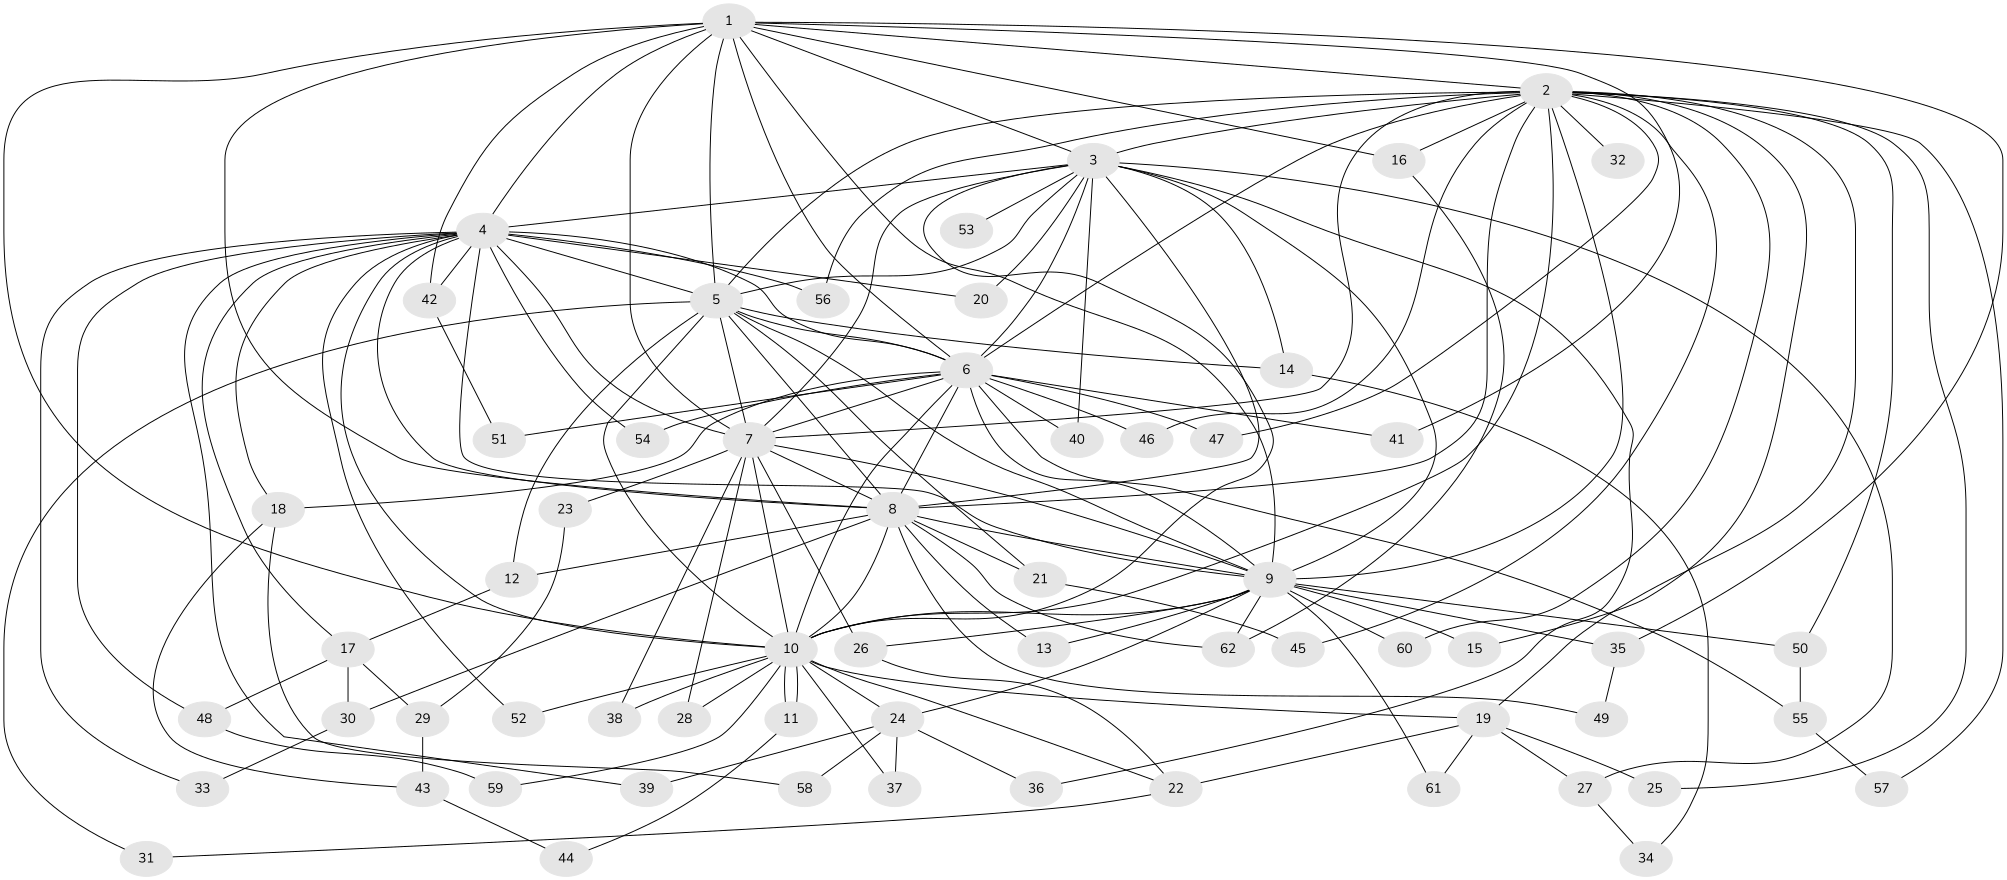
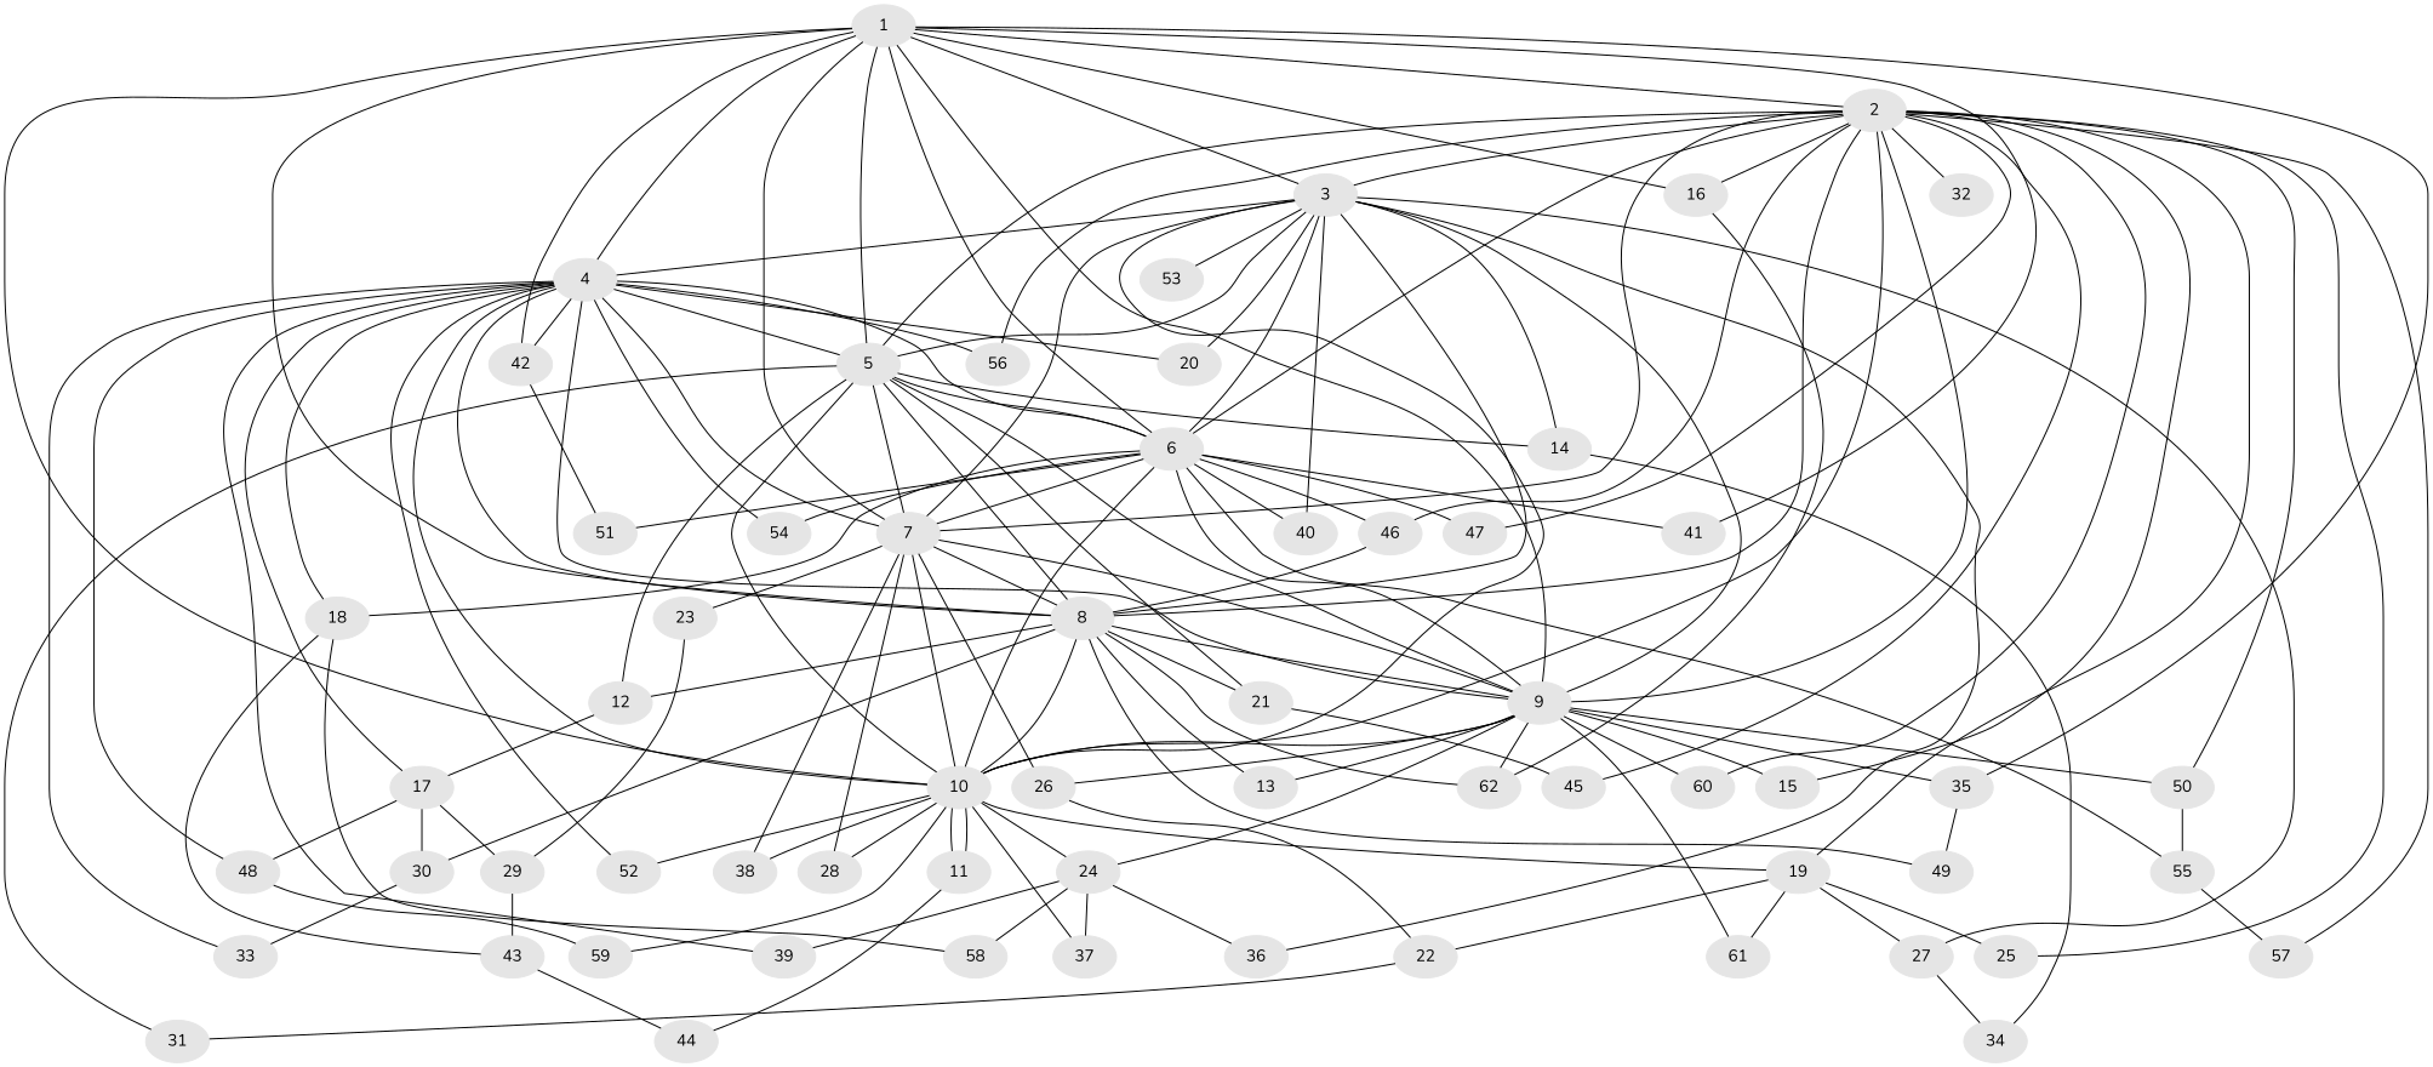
  graph {
    fontname=Nunito
    node [color=gray90 fontname=Nunito style=filled]
    edge [fontname=Nunito]
    1
    2
    3
    4
    5
    6
    7
    8
    9
    10
    16
    35
    41
    42
    15
    19
    25
    32
    45
    46
    47
    50
    56
    57
    60
    14
    20
    27
    36
    40
    53
    17
    18
    33
    39
    48
    52
    54
    12
    21
    31
    51
    55
    23
    26
    28
    38
    13
    30
    49
    62
    24
    61
    11
    22
    37
    59
    34
    29
    43
    58
    44
    1 -- 2
    1 -- 3
    1 -- 4
    1 -- 5
    1 -- 6
    1 -- 7
    1 -- 8
    1 -- 9
    1 -- 10
    1 -- 16
    1 -- 35
    1 -- 41
    1 -- 42
    2 -- 3
    2 -- 5
    2 -- 6
    2 -- 7
    2 -- 8
    2 -- 9
    2 -- 10
    2 -- 16
    2 -- 15
    2 -- 19
    2 -- 25
    2 -- 32
    2 -- 45
    2 -- 46
    2 -- 47
    2 -- 50
    2 -- 56
    2 -- 57
    2 -- 60
    3 -- 4
    3 -- 5
    3 -- 6
    3 -- 7
    3 -- 8
    3 -- 9
    3 -- 10
    3 -- 14
    3 -- 20
    3 -- 27
    3 -- 36
    3 -- 40
    3 -- 53
    4 -- 5
    4 -- 6
    4 -- 7
    4 -- 8
    4 -- 9
    4 -- 10
    4 -- 42
    4 -- 56
    4 -- 20
    4 -- 17
    4 -- 18
    4 -- 33
    4 -- 39
    4 -- 48
    4 -- 52
    4 -- 54
    5 -- 6
    5 -- 7
    5 -- 8
    5 -- 9
    5 -- 10
    5 -- 14
    5 -- 12
    5 -- 21
    5 -- 31
    6 -- 7
-   6 -- 8
+   46 -- 8
    6 -- 9
    6 -- 10
    6 -- 41
    6 -- 46
    6 -- 47
    6 -- 40
    6 -- 18
    6 -- 54
    6 -- 51
    6 -- 55
    7 -- 8
    7 -- 9
    7 -- 10
    7 -- 23
    7 -- 26
    7 -- 28
    7 -- 38
    8 -- 9
    8 -- 10
    8 -- 12
    8 -- 21
    8 -- 13
    8 -- 30
    8 -- 49
    8 -- 62
    9 -- 10
    9 -- 35
    9 -- 15
    9 -- 50
    9 -- 60
    9 -- 26
    9 -- 13
    9 -- 62
    9 -- 24
    9 -- 61
    10 -- 19
    10 -- 52
    10 -- 28
    10 -- 38
    10 -- 24
    10 -- 11
    10 -- 11
-   10 -- 22
    10 -- 37
    10 -- 59
    16 -- 62
    35 -- 49
    42 -- 51
    19 -- 25
    19 -- 27
    19 -- 61
    19 -- 22
    50 -- 55
    14 -- 34
    27 -- 34
    17 -- 48
    17 -- 30
    17 -- 29
    18 -- 43
    18 -- 58
    48 -- 59
    12 -- 17
    21 -- 45
    55 -- 57
    23 -- 29
    26 -- 22
    30 -- 33
    24 -- 36
    24 -- 39
    24 -- 37
    24 -- 58
    11 -- 44
    22 -- 31
    29 -- 43
    43 -- 44
  }
